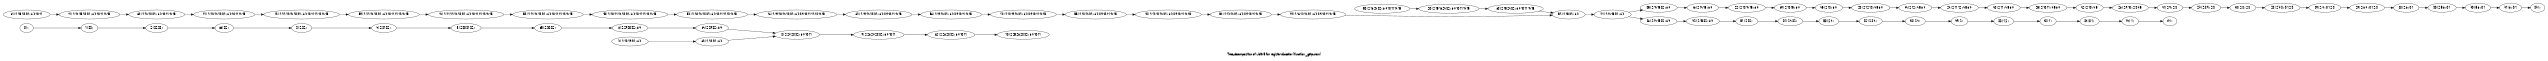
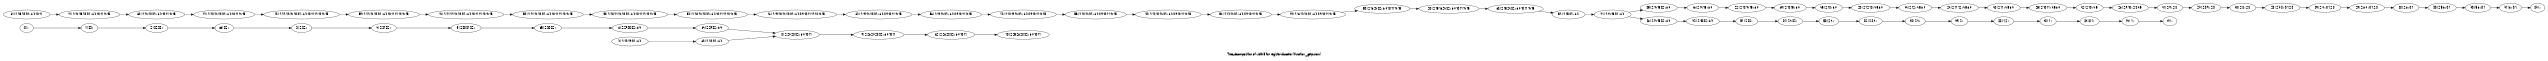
  digraph {
    fontname="Patrick Hand"
    label="Tree-decomposition of width 5 for register allocator (function _getpwnam)"
    rankdir=LR
    node [fontname="Patrick Hand"]
    edge [fontname="Patrick Hand"]
    n1 [label="0 | : "]
    n2 [label="1 | 33 : "]
    n3 [label="2 | 32 33 : "]
    n4 [label="66 | 32 : "]
    n5 [label="3 | 2 32 : "]
    n6 [label="4 | 2 31 32 : "]
    n7 [label="5 | 2 30 31 32 : "]
    n8 [label="65 | 2 30 32 : "]
    n9 [label="6 | 2 29 30 32 : 6 7 "]
    n10 [label="64 | 2 29 32 : 6 7 "]
    n11 [label="8 | 2 27 28 32 : 6 7 10 11 "]
    n12 [label="7 | 2 28 29 32 : 6 7 "]
    n13 [label="63 | 2 28 32 : 6 7 "]
    n14 [label="9 | 2 26 27 28 32 : 6 7 10 11 "]
    n15 [label="62 | 2 26 28 32 : 6 7 10 11 "]
    n16 [label="10 | 2 25 26 28 32 : 6 7 10 11 "]
    n17 [label="61 | 2 25 28 32 : 6 7 10 11 "]
    n18 [label="11 | 2 24 25 28 32 : 6 7 10 11 14 15 "]
    n19 [label="60 | 2 24 28 32 : 6 7 10 11 14 15 "]
    n20 [label="12 | 2 23 24 28 32 : 6 7 10 11 14 15 "]
    n21 [label="13 | 2 22 23 24 28 32 : 6 7 10 11 12 13 14 15 "]
    n22 [label="59 | 2 22 24 28 32 : 6 7 10 11 12 13 14 15 "]
    n23 [label="14 | 2 21 22 24 28 32 : 6 7 10 11 12 13 14 15 "]
    n24 [label="58 | 2 21 24 28 32 : 6 7 10 11 12 13 14 15 "]
    n25 [label="15 | 2 20 21 24 28 32 : 6 7 10 11 12 13 14 15 "]
    n26 [label="57 | 2 20 24 28 32 : 6 7 10 11 12 13 14 15 "]
    n27 [label="16 | 2 19 20 24 28 32 : 6 7 8 9 10 11 12 13 14 15 "]
    n28 [label="67 | 2 19 24 28 32 : 6 7 8 9 10 11 14 15 "]
    n29 [label="56 | 2 19 24 32 : 6 7 8 9 10 11 14 15 "]
    n30 [label="17 | 2 18 19 24 32 : 6 7 8 9 10 11 14 15 "]
    n31 [label="55 | 2 18 24 32 : 6 7 8 9 10 11 14 15 "]
    n32 [label="18 | 2 17 18 24 32 : 6 7 8 9 10 11 14 15 "]
    n33 [label="54 | 2 17 24 32 : 6 7 8 9 10 11 14 15 "]
    n34 [label="19 | 2 16 17 24 32 : 6 7 8 9 10 11 14 15 "]
    n35 [label="53 | 2 16 24 32 : 6 7 10 11 14 15 "]
    n36 [label="20 | 2 15 16 24 32 : 6 7 10 11 14 15 "]
    n37 [label="68 | 2 15 24 32 : 6 7 10 11 14 15 "]
    n38 [label="52 | 2 15 32 : 6 7 "]
    n39 [label="21 | 2 14 15 32 : 6 7 "]
    n40 [label="35 | 2 14 15 32 : 6 7 "]
    n41 [label="36 | 2 14 15 32 : 6 7 "]
    n42 [label="46 | 2 14 15 : 6 7 "]
    n43 [label="72 | 2 15 32 : 6 7 "]
    n44 [label="22 | 2 13 14 15 : 6 7 "]
    n45 [label="69 | 2 13 15 : 6 7 "]
    n46 [label="45 | 2 13 : 6 7 "]
    n47 [label="23 | 2 12 13 : 4 5 6 7 "]
    n48 [label="44 | 2 12 : 4 5 6 7 "]
    n49 [label="24 | 2 11 12 : 4 5 6 7 "]
    n50 [label="43 | 2 11 : 4 5 6 7 "]
    n51 [label="25 | 2 10 11 : 4 5 6 7 "]
    n52 [label="42 | 2 10 : 4 5 "]
    n53 [label="26 | 2 9 10 : 2 3 4 5 "]
    n54 [label="41 | 2 9 : 2 3 "]
    n55 [label="27 | 2 8 9 : 2 3 "]
    n56 [label="40 | 2 8 : 2 3 "]
    n57 [label="28 | 2 7 8 : 0 1 2 3 "]
    n58 [label="39 | 2 7 : 0 1 2 3 "]
    n59 [label="29 | 2 6 7 : 0 1 2 3 "]
    n60 [label="38 | 2 6 : 0 1 "]
    n61 [label="30 | 2 5 6 : 0 1 "]
    n62 [label="70 | 5 6 : 0 1 "]
    n63 [label="71 | 6 : 0 1 "]
    n64 [label="31 | 2 4 32 : "]
    n65 [label="50 | 2 4 : "]
    n66 [label="32 | 2 3 4 : "]
    n67 [label="73 | 2 4 : "]
    n68 [label="49 | 2 : "]
    n69 [label="33 | 1 2 : "]
    n70 [label="48 | 1 : "]
    n71 [label="34 | 0 1 : "]
    n72 [label="74 | 1 : "]
    n73 [label="47 | : "]
    n74 [label="51 | 2 32 : "]
    n75 [label="37 | : "]
    n1 -> n2
    n2 -> n3
    n3 -> n4
    n4 -> n5
    n5 -> n6
    n6 -> n7
    n7 -> n8
    n8 -> n9
    n9 -> n10
    n10 -> n11
    n11 -> n14
    n12 -> n13
    n13 -> n11
    n14 -> n15
    n15 -> n16
    n17 -> n18
    n18 -> n19
    n19 -> n20
    n20 -> n21
    n21 -> n22
    n22 -> n23
    n23 -> n24
    n24 -> n25
    n25 -> n26
    n26 -> n27
    n27 -> n28
    n28 -> n29
    n29 -> n30
    n30 -> n31
    n31 -> n32
    n32 -> n33
    n33 -> n34
-   n34 -> n38
+   n34 -> n35
    n35 -> n36
    n36 -> n37
    n37 -> n38
    n38 -> n39
    n39 -> n40
    n39 -> n41
    n40 -> n42
    n41 -> n43
    n42 -> n44
    n43 -> n74
    n44 -> n45
    n45 -> n46
    n46 -> n47
    n47 -> n48
    n48 -> n49
    n49 -> n50
    n50 -> n51
    n51 -> n52
    n52 -> n53
    n53 -> n54
    n54 -> n55
    n55 -> n56
    n56 -> n57
    n57 -> n58
    n58 -> n59
    n59 -> n60
    n60 -> n61
    n61 -> n62
    n62 -> n63
    n63 -> n75
    n64 -> n65
    n65 -> n66
    n66 -> n67
    n67 -> n68
    n68 -> n69
    n69 -> n70
    n70 -> n71
    n71 -> n72
    n72 -> n73
    n74 -> n64
  }
